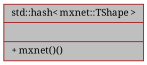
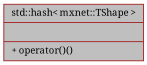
  digraph {
    fontname="Noto Serif"
-   n1 [color=brown fillcolor=grey75 fontcolor=black fontname="Noto Serif" fontsize=10 height=0.2 label="{std::hash\< mxnet::TShape \>\n||+ mxnet()()\l}" shape=record style=filled width=0.4]
+   n1 [color=brown fillcolor=grey75 fontcolor=black fontname="Noto Serif" fontsize=10 height=0.2 label="{std::hash\< mxnet::TShape \>\n||+ operator()()\l}" shape=record style=filled width=0.4]
  }
